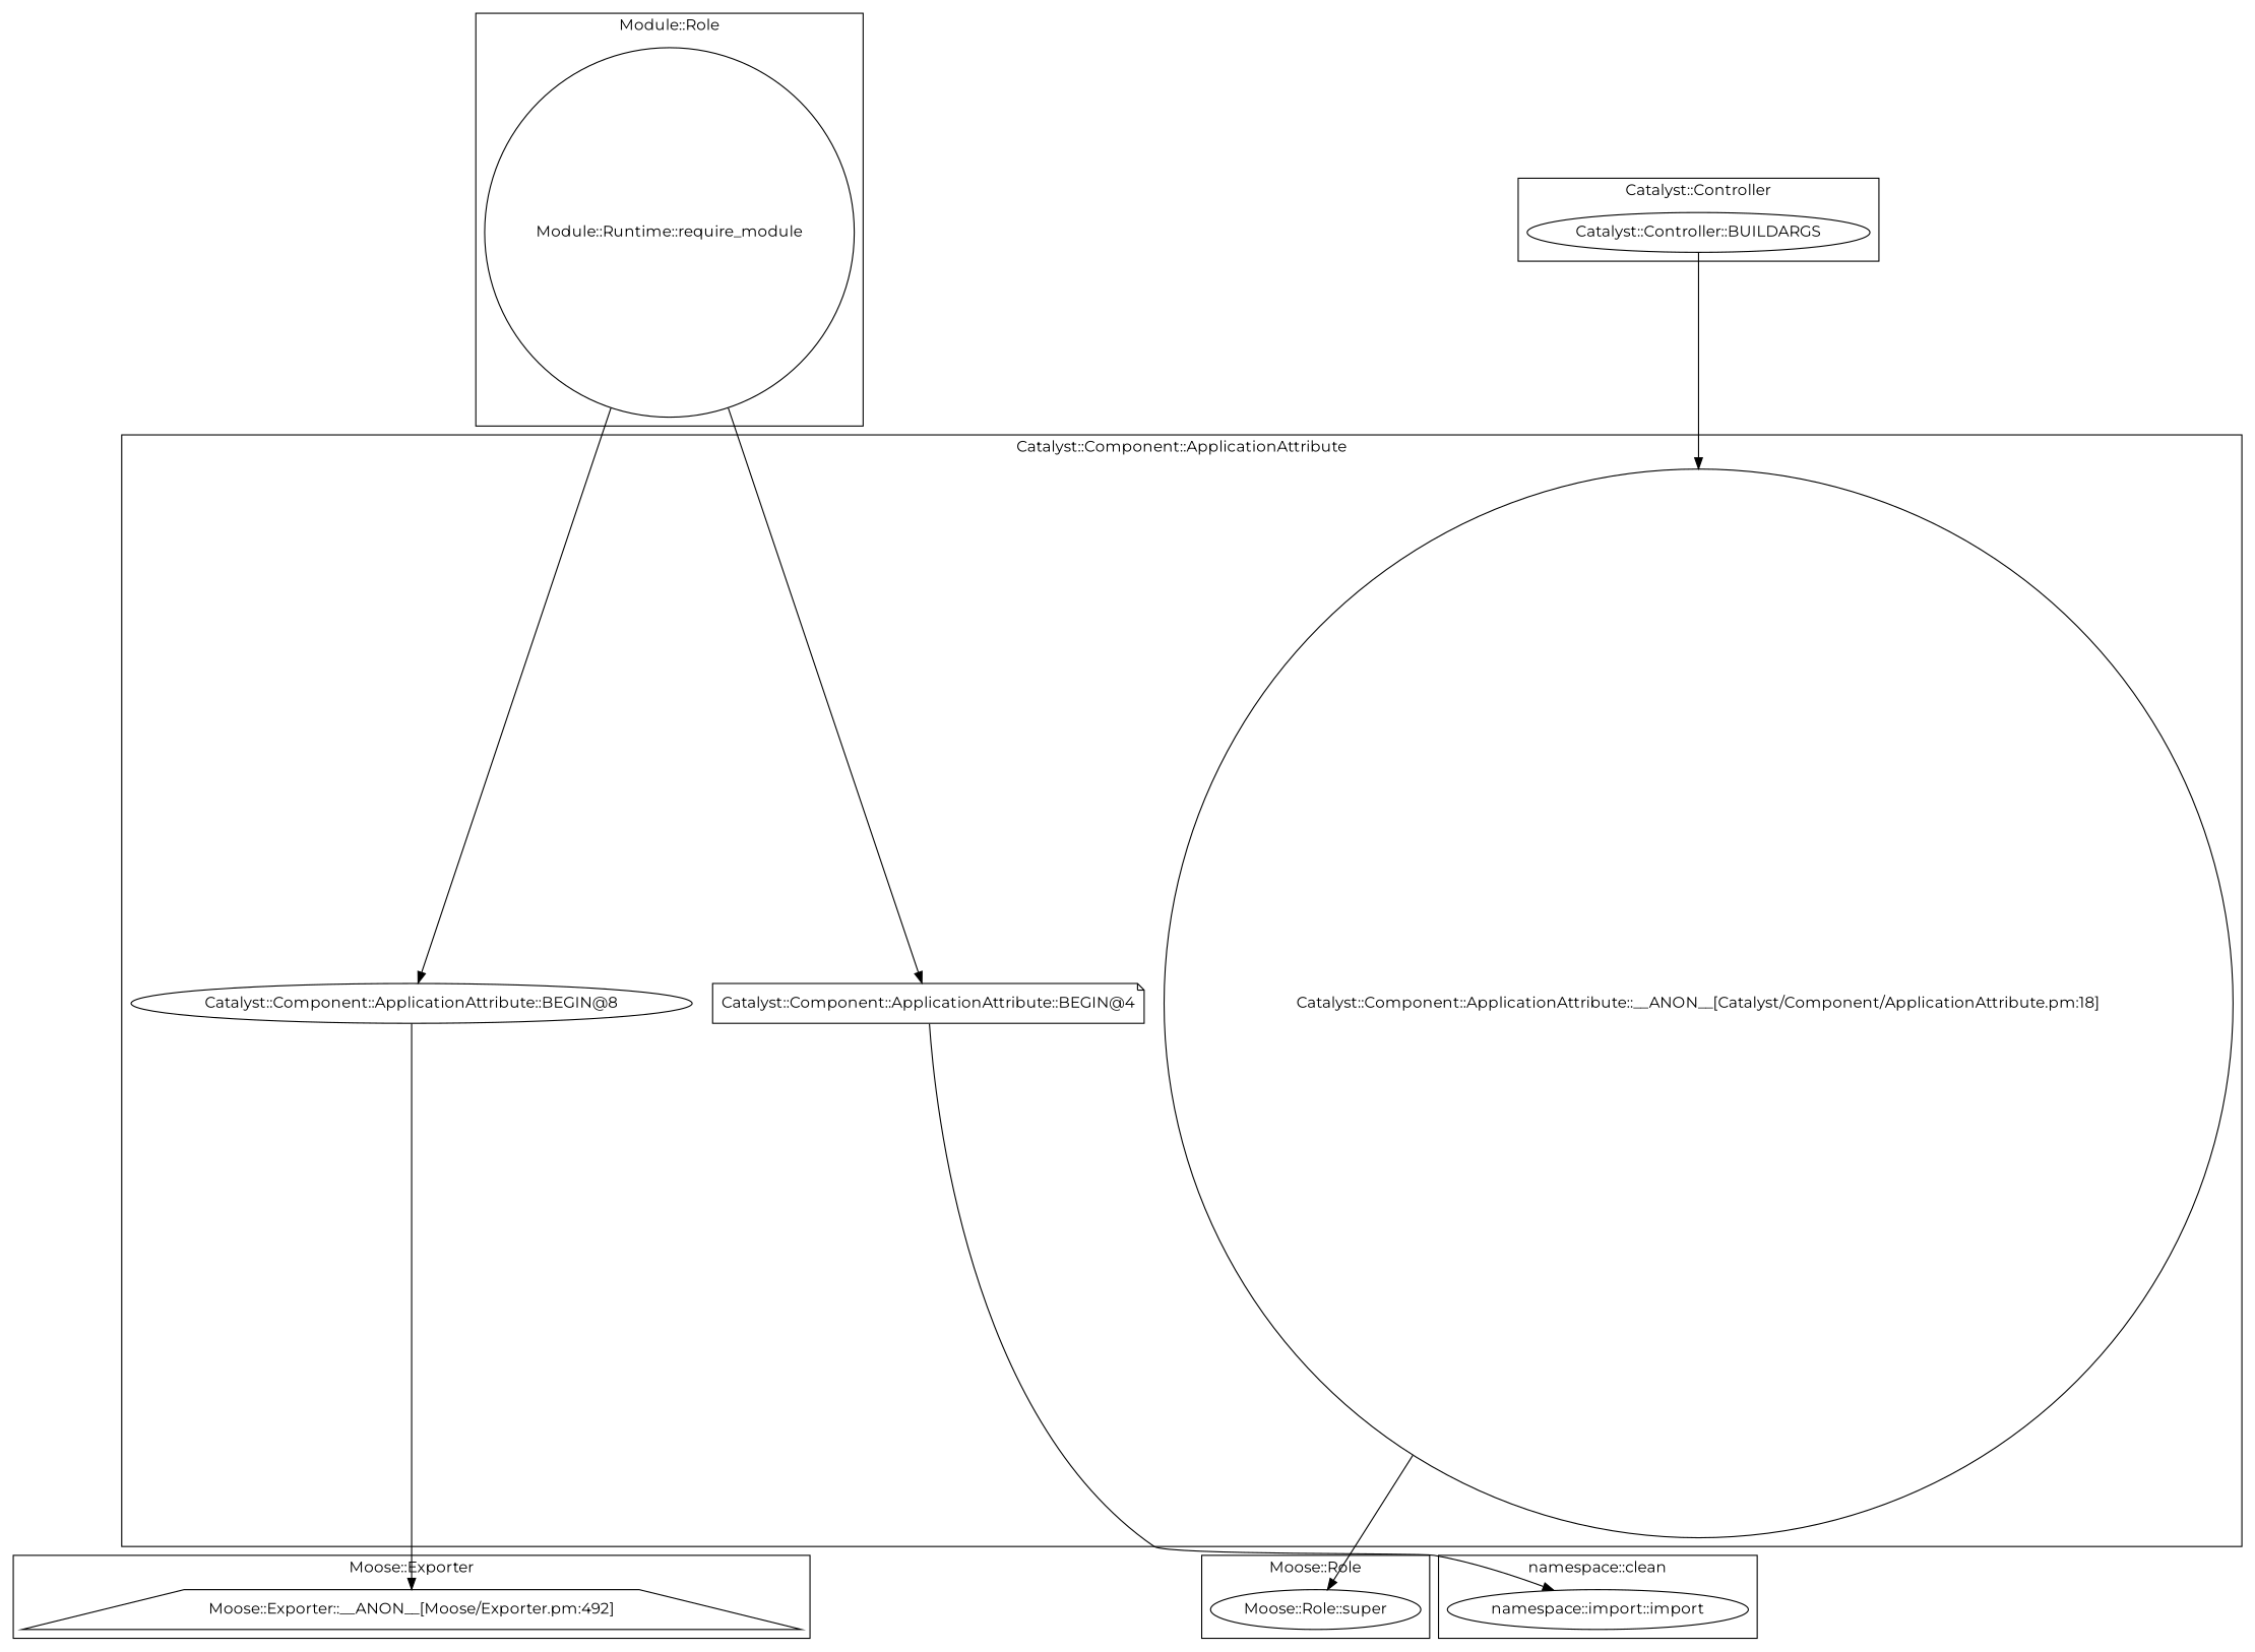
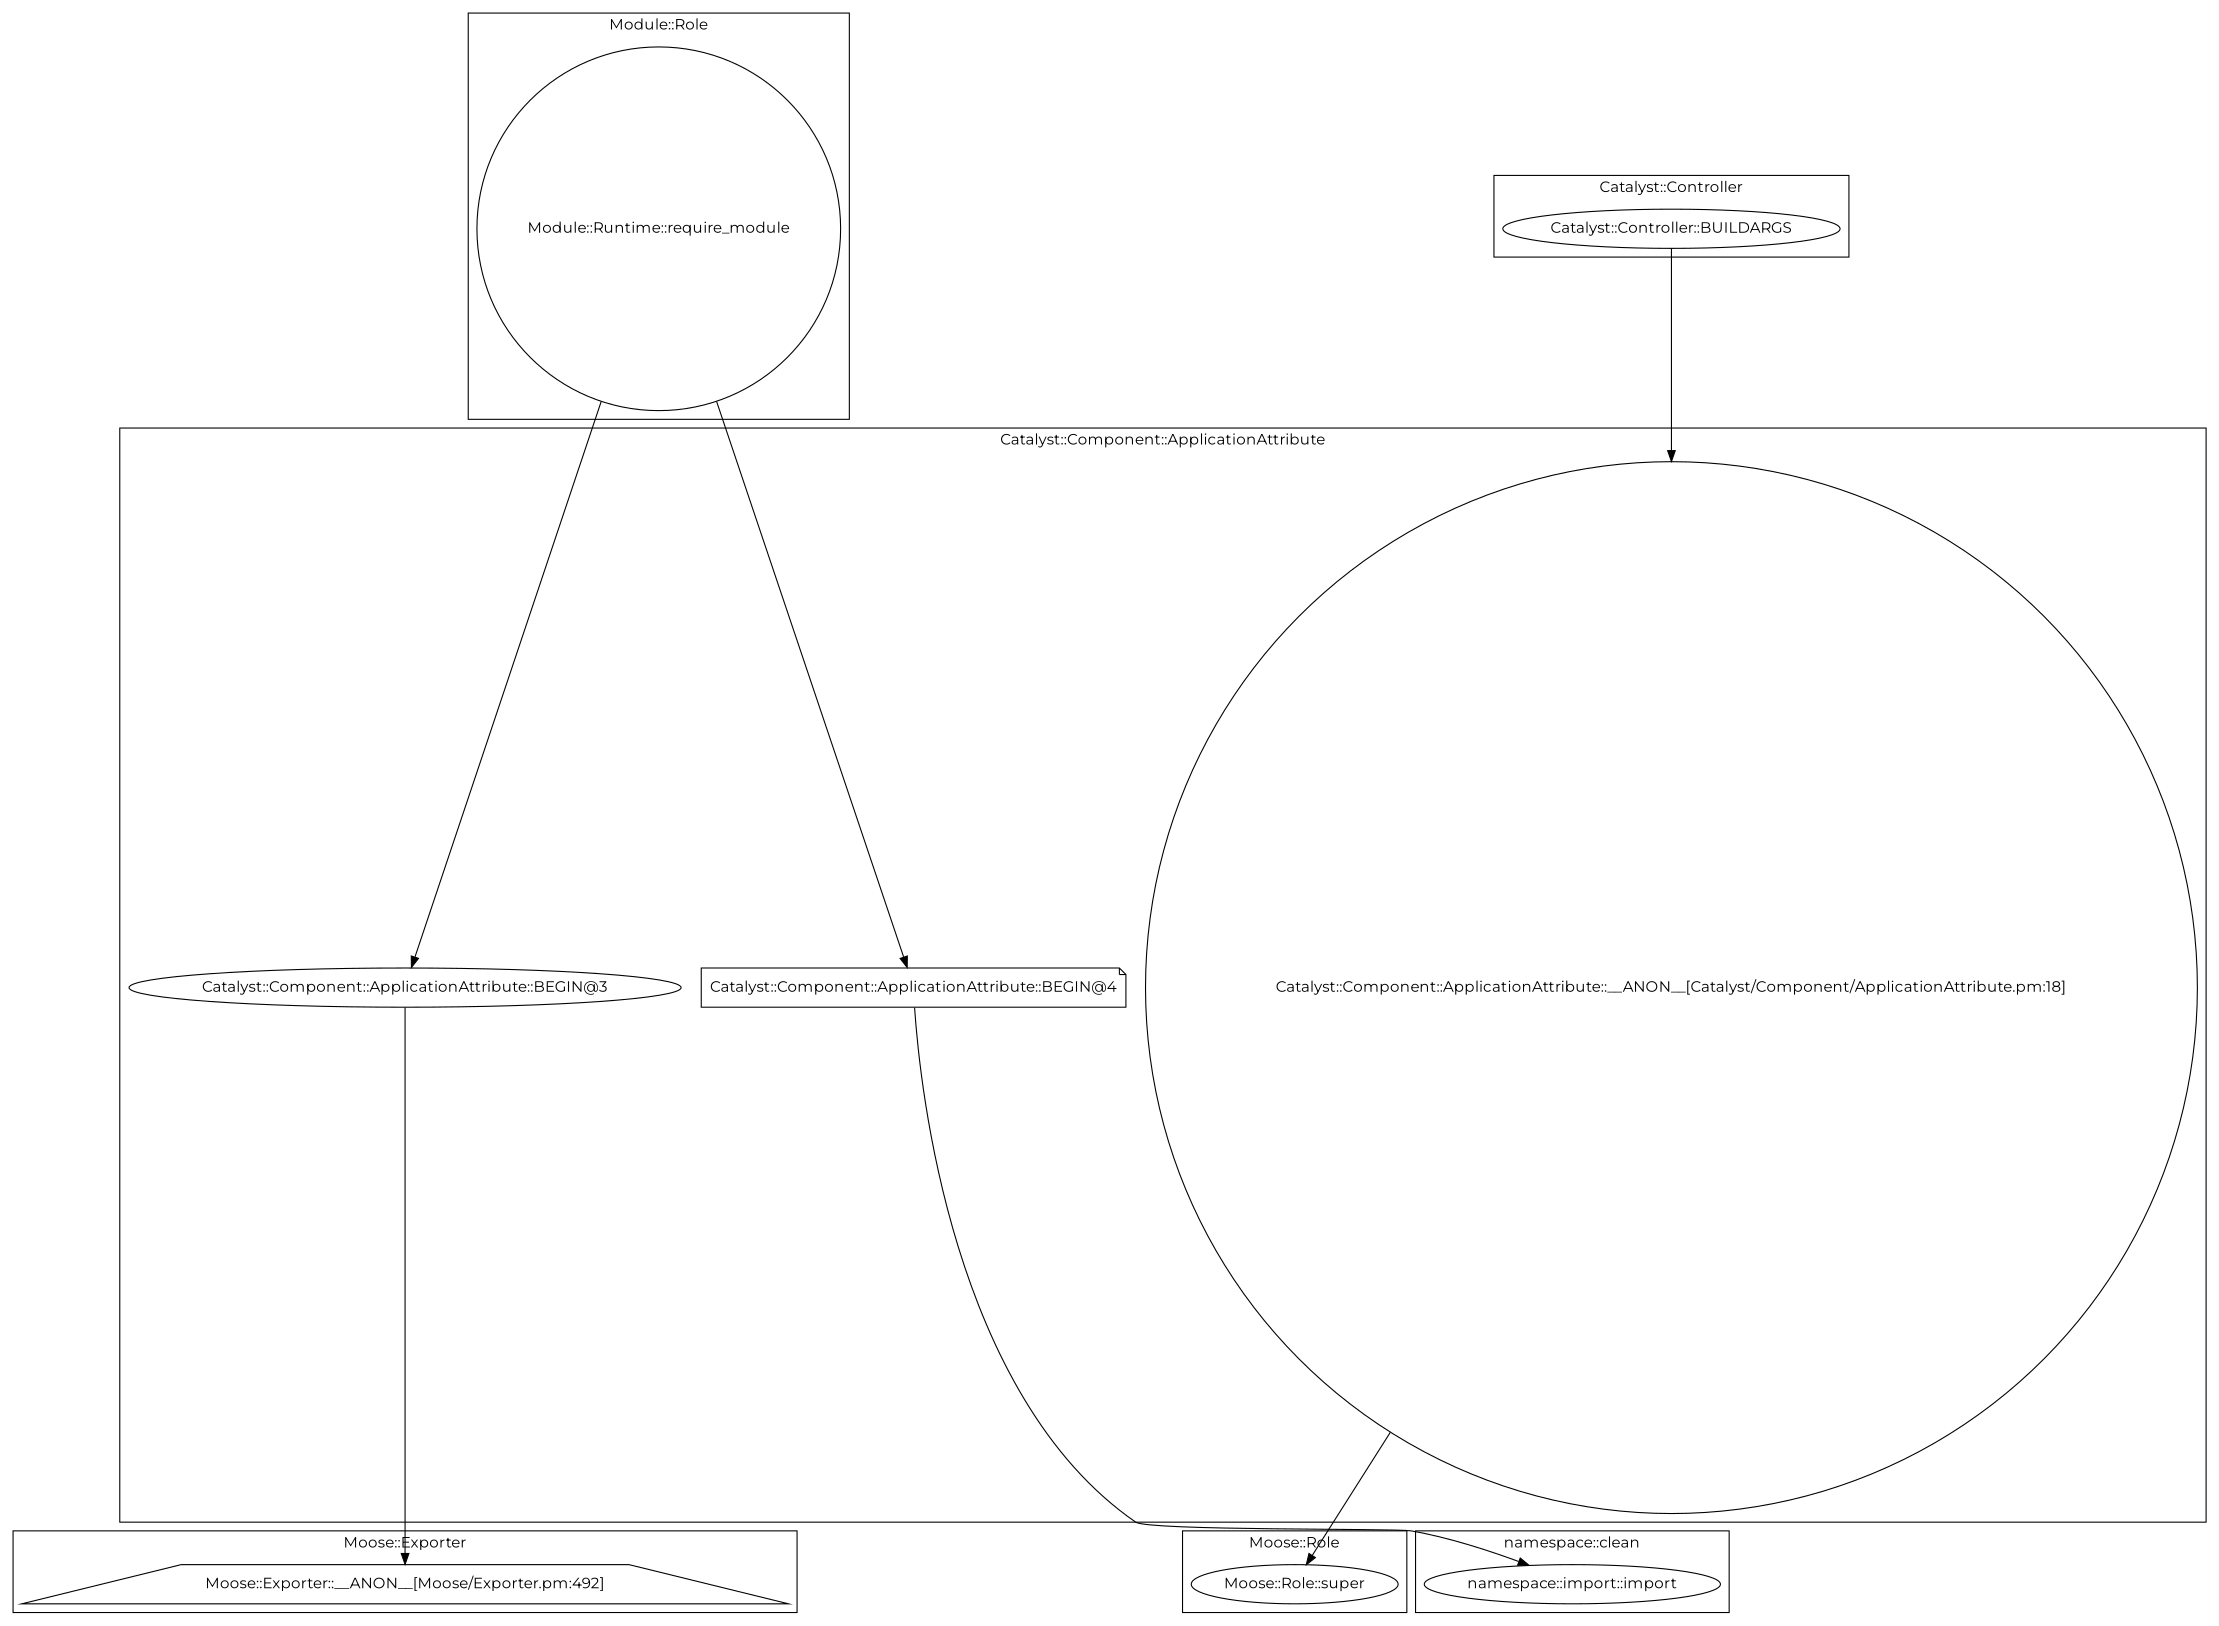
  digraph {
    fontname=Montserrat
    node [fontname=Montserrat shape=ellipse]
    edge [fontname=Montserrat]
    "Moose::Role::super"
    n2 [label="namespace::import::import"]
    "Module::Runtime::require_module" [shape=circle]
    "Catalyst::Controller::BUILDARGS"
-   "Catalyst::Component::ApplicationAttribute::BEGIN@3" [label="Catalyst::Component::ApplicationAttribute::BEGIN@8"]
+   "Catalyst::Component::ApplicationAttribute::BEGIN@3"
    "Catalyst::Component::ApplicationAttribute::__ANON__[Catalyst/Component/ApplicationAttribute.pm:18]" [shape=circle]
    "Catalyst::Component::ApplicationAttribute::BEGIN@4" [shape=note]
    "Moose::Exporter::__ANON__[Moose/Exporter.pm:492]" [shape=trapezium]
    subgraph cluster_1 {
      label="Moose::Role"
      "Moose::Role::super"
    }
    subgraph cluster_2 {
      label="namespace::clean"
      n2
    }
    subgraph cluster_3 {
      label="Module::Role"
      "Module::Runtime::require_module"
    }
    subgraph cluster_4 {
      label="Catalyst::Controller"
      "Catalyst::Controller::BUILDARGS"
    }
    subgraph cluster_5 {
      label="Catalyst::Component::ApplicationAttribute"
      "Catalyst::Component::ApplicationAttribute::BEGIN@3"
      "Catalyst::Component::ApplicationAttribute::__ANON__[Catalyst/Component/ApplicationAttribute.pm:18]"
      "Catalyst::Component::ApplicationAttribute::BEGIN@4"
    }
    subgraph cluster_6 {
      label="Moose::Exporter"
      "Moose::Exporter::__ANON__[Moose/Exporter.pm:492]"
    }
    "Module::Runtime::require_module" -> "Catalyst::Component::ApplicationAttribute::BEGIN@3"
    "Module::Runtime::require_module" -> "Catalyst::Component::ApplicationAttribute::BEGIN@4"
    "Catalyst::Controller::BUILDARGS" -> "Catalyst::Component::ApplicationAttribute::__ANON__[Catalyst/Component/ApplicationAttribute.pm:18]"
    "Catalyst::Component::ApplicationAttribute::BEGIN@3" -> "Moose::Exporter::__ANON__[Moose/Exporter.pm:492]"
    "Catalyst::Component::ApplicationAttribute::__ANON__[Catalyst/Component/ApplicationAttribute.pm:18]" -> "Moose::Role::super"
    "Catalyst::Component::ApplicationAttribute::BEGIN@4" -> n2
  }
